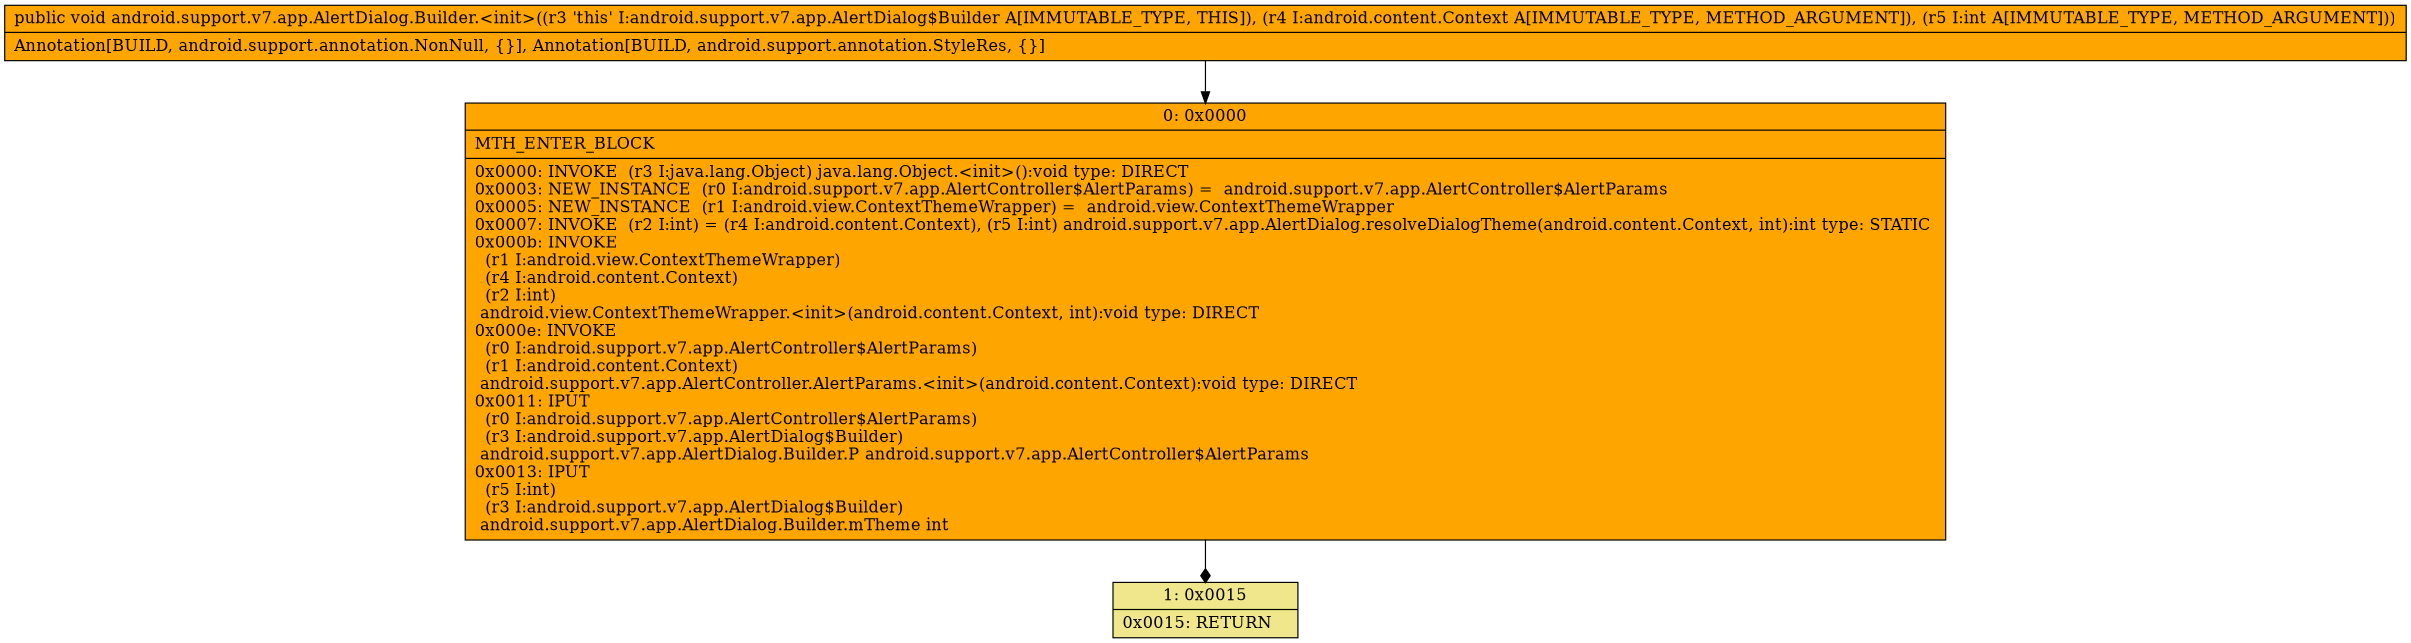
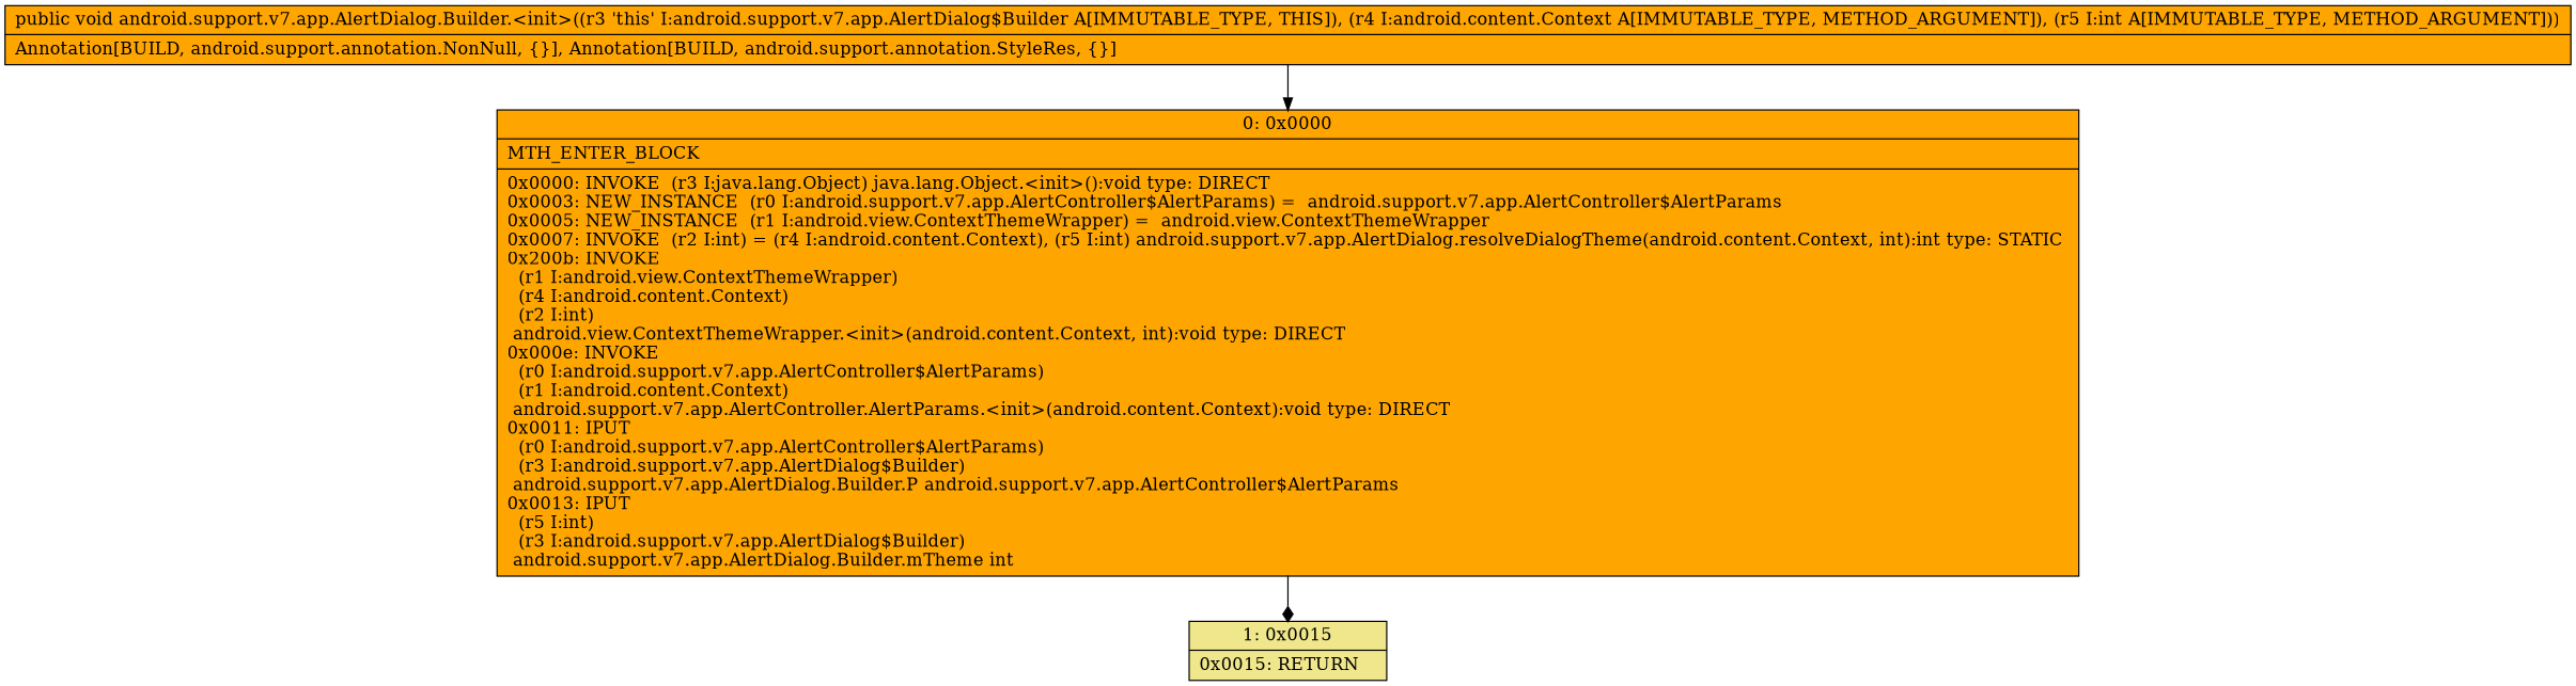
  digraph {
    node [shape=record style=filled fillcolor=orange]
-   n1 [label="{0\:\ 0x0000|MTH_ENTER_BLOCK\l|0x0000: INVOKE  (r3 I:java.lang.Object) java.lang.Object.\<init\>():void type: DIRECT \l0x0003: NEW_INSTANCE  (r0 I:android.support.v7.app.AlertController$AlertParams) =  android.support.v7.app.AlertController$AlertParams \l0x0005: NEW_INSTANCE  (r1 I:android.view.ContextThemeWrapper) =  android.view.ContextThemeWrapper \l0x0007: INVOKE  (r2 I:int) = (r4 I:android.content.Context), (r5 I:int) android.support.v7.app.AlertDialog.resolveDialogTheme(android.content.Context, int):int type: STATIC \l0x000b: INVOKE  \l  (r1 I:android.view.ContextThemeWrapper)\l  (r4 I:android.content.Context)\l  (r2 I:int)\l android.view.ContextThemeWrapper.\<init\>(android.content.Context, int):void type: DIRECT \l0x000e: INVOKE  \l  (r0 I:android.support.v7.app.AlertController$AlertParams)\l  (r1 I:android.content.Context)\l android.support.v7.app.AlertController.AlertParams.\<init\>(android.content.Context):void type: DIRECT \l0x0011: IPUT  \l  (r0 I:android.support.v7.app.AlertController$AlertParams)\l  (r3 I:android.support.v7.app.AlertDialog$Builder)\l android.support.v7.app.AlertDialog.Builder.P android.support.v7.app.AlertController$AlertParams \l0x0013: IPUT  \l  (r5 I:int)\l  (r3 I:android.support.v7.app.AlertDialog$Builder)\l android.support.v7.app.AlertDialog.Builder.mTheme int \l}"]
+   n1 [label="{0\:\ 0x0000|MTH_ENTER_BLOCK\l|0x0000: INVOKE  (r3 I:java.lang.Object) java.lang.Object.\<init\>():void type: DIRECT \l0x0003: NEW_INSTANCE  (r0 I:android.support.v7.app.AlertController$AlertParams) =  android.support.v7.app.AlertController$AlertParams \l0x0005: NEW_INSTANCE  (r1 I:android.view.ContextThemeWrapper) =  android.view.ContextThemeWrapper \l0x0007: INVOKE  (r2 I:int) = (r4 I:android.content.Context), (r5 I:int) android.support.v7.app.AlertDialog.resolveDialogTheme(android.content.Context, int):int type: STATIC \l0x200b: INVOKE  \l  (r1 I:android.view.ContextThemeWrapper)\l  (r4 I:android.content.Context)\l  (r2 I:int)\l android.view.ContextThemeWrapper.\<init\>(android.content.Context, int):void type: DIRECT \l0x000e: INVOKE  \l  (r0 I:android.support.v7.app.AlertController$AlertParams)\l  (r1 I:android.content.Context)\l android.support.v7.app.AlertController.AlertParams.\<init\>(android.content.Context):void type: DIRECT \l0x0011: IPUT  \l  (r0 I:android.support.v7.app.AlertController$AlertParams)\l  (r3 I:android.support.v7.app.AlertDialog$Builder)\l android.support.v7.app.AlertDialog.Builder.P android.support.v7.app.AlertController$AlertParams \l0x0013: IPUT  \l  (r5 I:int)\l  (r3 I:android.support.v7.app.AlertDialog$Builder)\l android.support.v7.app.AlertDialog.Builder.mTheme int \l}"]
    n2 [label="{1\:\ 0x0015|0x0015: RETURN   \l}" fillcolor=khaki]
    n3 [label="{public void android.support.v7.app.AlertDialog.Builder.\<init\>((r3 'this' I:android.support.v7.app.AlertDialog$Builder A[IMMUTABLE_TYPE, THIS]), (r4 I:android.content.Context A[IMMUTABLE_TYPE, METHOD_ARGUMENT]), (r5 I:int A[IMMUTABLE_TYPE, METHOD_ARGUMENT]))  | Annotation[BUILD, android.support.annotation.NonNull, \{\}], Annotation[BUILD, android.support.annotation.StyleRes, \{\}]\l}"]
    n1 -> n2 [arrowhead=diamond]
    n3 -> n1 [arrowhead=normal]
  }
